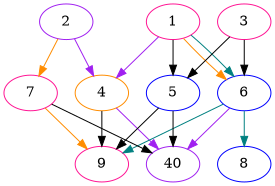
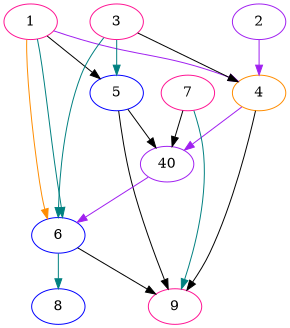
  digraph {
    node [alpha=0.02 color=deeppink]
    edge [color=teal]
    1 [alpha=0.10 expect_size=13206528]
    4 [alpha=0.15 color=darkorange expect_size=33616896]
    6 [alpha=0.16 color=blue expect_size=5508096]
    5 [color=blue expect_size=24379392]
    n5 [alpha=0.04 color=purple expect_size=50760704 label=40]
    9 [alpha=0.19 expect_size=28787712]
    8 [color=blue expect_size=51657728]
    7 [alpha=0.13 expect_size=47417344]
    2 [alpha=0.07 color=purple expect_size=41741312]
    3 [alpha=0.08 expect_size=43983872]
    1 -> 4 [color=purple]
    1 -> 6 [color=darkorange]
    1 -> 6
    1 -> 5 [color=black]
    4 -> n5 [color=purple]
    4 -> 9 [color=black]
-   6 -> n5 [color=purple]
-   6 -> 9
+   n5 -> 6 [color=purple]
+   6 -> 9 [color=black]
    6 -> 8
    5 -> n5 [color=black]
    5 -> 9 [color=black]
    7 -> n5 [color=black]
-   7 -> 9 [color=darkorange]
+   7 -> 9
    2 -> 4 [color=purple]
-   2 -> 7 [color=darkorange]
-   3 -> 6 [color=black]
-   3 -> 5 [color=black]
+   3 -> 4 [color=black]
+   3 -> 6
+   3 -> 5
  }
